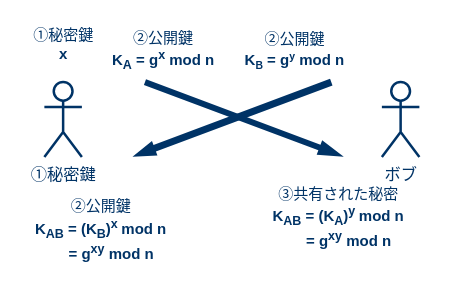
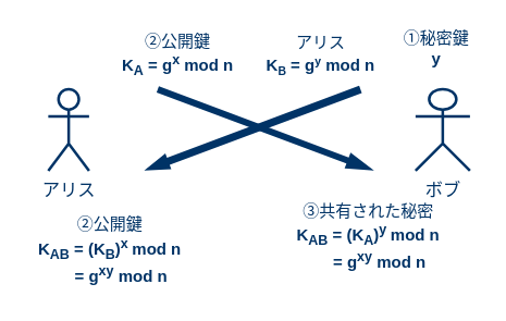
  <mxCell id="0" />
  <mxCell id="1" parent="0" />
- <mxCell id="2" value="&lt;font color=&quot;#003366&quot; style=&quot;font-size: 13px&quot;&gt;①秘密鍵&lt;br&gt;&lt;/font&gt;" style="shape=umlActor;verticalLabelPosition=bottom;labelBackgroundColor=#ffffff;verticalAlign=top;html=1;outlineConnect=0;strokeColor=#003366;strokeWidth=2;" parent="1" vertex="1"><mxGeometry x="35" y="65" width="30" height="60" as="geometry" /></mxCell>
- <mxCell id="3" value="&lt;font color=&quot;#003366&quot; style=&quot;font-size: 13px&quot;&gt;ボブ&lt;br&gt;&lt;/font&gt;" style="shape=umlActor;verticalLabelPosition=bottom;labelBackgroundColor=#ffffff;verticalAlign=top;html=1;outlineConnect=0;strokeColor=#003366;strokeWidth=2;" parent="1" vertex="1"><mxGeometry x="305" y="65" width="30" height="60" as="geometry" /></mxCell>
+ <mxCell id="2" value="&lt;font color=&quot;#003366&quot; style=&quot;font-size: 13px&quot;&gt;アリス&lt;br&gt;&lt;/font&gt;" style="shape=umlActor;verticalLabelPosition=bottom;labelBackgroundColor=#ffffff;verticalAlign=top;html=1;outlineConnect=0;strokeColor=#003366;strokeWidth=2;" parent="1" vertex="1"><mxGeometry x="35" y="65" width="30" height="60" as="geometry" /></mxCell>
+ <mxCell id="3" value="&lt;font color=&quot;#003366&quot; style=&quot;font-size: 13px&quot;&gt;ボブ&lt;br&gt;&lt;/font&gt;" style="shape=umlActor;verticalLabelPosition=bottom;labelBackgroundColor=#ffffff;verticalAlign=top;html=1;outlineConnect=0;strokeColor=#003366;strokeWidth=2;" parent="1" vertex="1"><mxGeometry x="305" y="65" width="40" height="60" as="geometry" /></mxCell>
  <mxCell id="4" value="" style="shape=flexArrow;endArrow=classic;html=1;endWidth=5.8;endSize=6;fillColor=#003366;strokeColor=none;startSize=6;width=5.6;" parent="1" edge="1"><mxGeometry width="50" height="50" relative="1" as="geometry"><mxPoint x="265" y="65" as="sourcePoint" /><mxPoint x="105" y="125" as="targetPoint" /></mxGeometry></mxCell>
  <mxCell id="5" value="" style="shape=flexArrow;endArrow=classic;html=1;endWidth=6.733;endSize=6.607;fillColor=#003366;strokeColor=none;startSize=6;width=4.8;" edge="1" parent="1"><mxGeometry width="50" height="50" relative="1" as="geometry"><mxPoint x="115" y="65" as="sourcePoint" /><mxPoint x="275" y="125" as="targetPoint" /></mxGeometry></mxCell>
- <mxCell id="7" value="&lt;font color=&quot;#003366&quot;&gt;①秘密鍵&lt;br&gt;&lt;b&gt;x&lt;/b&gt;&lt;/font&gt;" style="text;html=1;align=center;verticalAlign=middle;resizable=0;points=[];autosize=1;" vertex="1" parent="1"><mxGeometry x="20" y="20" width="60" height="30" as="geometry" /></mxCell>
+ <mxCell id="6" value="&lt;font color=&quot;#003366&quot;&gt;①秘密鍵&lt;br&gt;&lt;b&gt;y&lt;/b&gt;&lt;/font&gt;" style="text;html=1;align=center;verticalAlign=middle;resizable=0;points=[];autosize=1;" vertex="1" parent="1"><mxGeometry x="290" y="20" width="60" height="30" as="geometry" /></mxCell>
  <mxCell id="8" value="&lt;font color=&quot;#003366&quot;&gt;②公開鍵&lt;br&gt;&lt;b&gt;K&lt;sub&gt;A&lt;/sub&gt; = g&lt;sup&gt;x&lt;/sup&gt; mod n&lt;/b&gt;&lt;/font&gt;&lt;sup&gt;&lt;br&gt;&lt;/sup&gt;" style="text;html=1;align=center;verticalAlign=middle;resizable=0;points=[];autosize=1;" vertex="1" parent="1"><mxGeometry x="80" y="20" width="100" height="40" as="geometry" /></mxCell>
- <mxCell id="9" value="&lt;font color=&quot;#003366&quot;&gt;②公開鍵&lt;br&gt;&lt;b&gt;K&lt;span style=&quot;font-size: 10px&quot;&gt;&lt;sub&gt;B&lt;/sub&gt;&lt;/span&gt;&amp;nbsp;= g&lt;span style=&quot;font-size: 10px&quot;&gt;&lt;sup&gt;y&lt;/sup&gt;&lt;/span&gt;&amp;nbsp;mod n&lt;/b&gt;&lt;/font&gt;&lt;sup&gt;&lt;br&gt;&lt;/sup&gt;" style="text;html=1;align=center;verticalAlign=middle;resizable=0;points=[];autosize=1;" vertex="1" parent="1"><mxGeometry x="190" y="20" width="90" height="40" as="geometry" /></mxCell>
+ <mxCell id="9" value="&lt;font color=&quot;#003366&quot;&gt;アリス&lt;br&gt;&lt;b&gt;K&lt;span style=&quot;font-size: 10px&quot;&gt;&lt;sub&gt;B&lt;/sub&gt;&lt;/span&gt;&amp;nbsp;= g&lt;span style=&quot;font-size: 10px&quot;&gt;&lt;sup&gt;y&lt;/sup&gt;&lt;/span&gt;&amp;nbsp;mod n&lt;/b&gt;&lt;/font&gt;&lt;sup&gt;&lt;br&gt;&lt;/sup&gt;" style="text;html=1;align=center;verticalAlign=middle;resizable=0;points=[];autosize=1;" vertex="1" parent="1"><mxGeometry x="190" y="20" width="90" height="40" as="geometry" /></mxCell>
  <mxCell id="10" value="&lt;font color=&quot;#003366&quot;&gt;②公開鍵&lt;br&gt;&lt;b&gt;K&lt;sub&gt;AB&lt;/sub&gt;&amp;nbsp;= (K&lt;sub&gt;B&lt;/sub&gt;)&lt;sup&gt;x&lt;/sup&gt;&lt;span style=&quot;font-size: 10px&quot;&gt;&amp;nbsp;&lt;/span&gt;mod n&lt;br&gt;&amp;nbsp; &amp;nbsp; &amp;nbsp;= g&lt;sup&gt;xy&lt;/sup&gt;&amp;nbsp;mod n&lt;/b&gt;&lt;/font&gt;&lt;sup&gt;&lt;br&gt;&lt;/sup&gt;" style="text;html=1;align=center;verticalAlign=middle;resizable=0;points=[];autosize=1;" vertex="1" parent="1"><mxGeometry x="20" y="154" width="120" height="60" as="geometry" /></mxCell>
  <mxCell id="11" value="&lt;font color=&quot;#003366&quot;&gt;③共有された秘密&lt;br&gt;&lt;b&gt;K&lt;sub&gt;AB&lt;/sub&gt; = (K&lt;sub&gt;A&lt;/sub&gt;)&lt;sup&gt;y&lt;/sup&gt;&lt;span style=&quot;font-size: 10px&quot;&gt;&amp;nbsp;&lt;/span&gt;mod n&lt;br&gt;&amp;nbsp; &amp;nbsp; &amp;nbsp;= g&lt;sup&gt;xy&lt;/sup&gt;&amp;nbsp;mod n&lt;/b&gt;&lt;/font&gt;&lt;sup&gt;&lt;br&gt;&lt;/sup&gt;" style="text;html=1;align=center;verticalAlign=middle;resizable=0;points=[];autosize=1;" vertex="1" parent="1"><mxGeometry x="210" y="144" width="120" height="60" as="geometry" /></mxCell>
